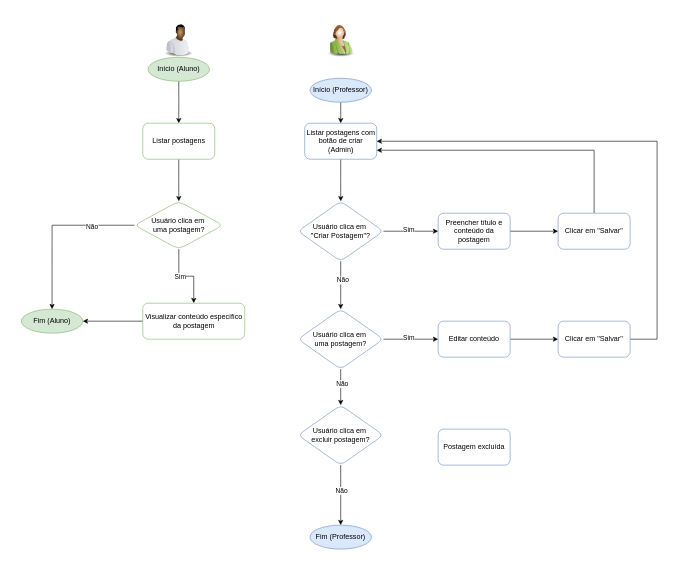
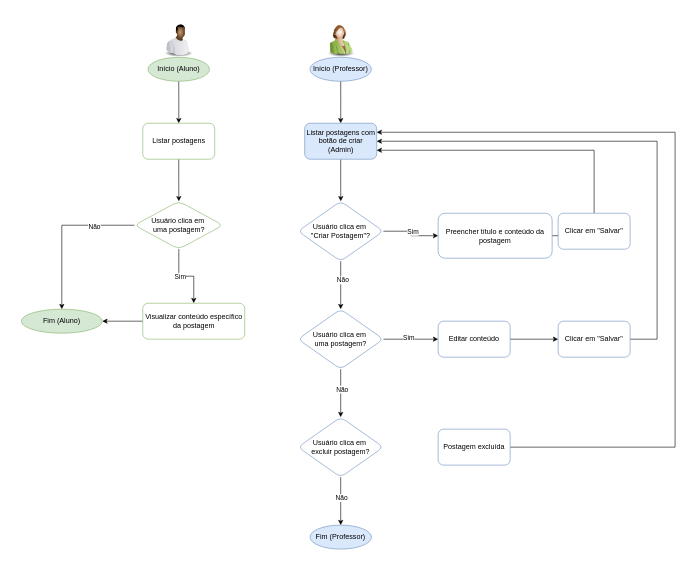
  <mxCell id="0" />
  <mxCell id="1" parent="0" />
  <mxCell id="2" style="edgeStyle=orthogonalEdgeStyle;endArrow=block;strokeColor=#2980b9;" edge="1" parent="1" />
  <mxCell id="3" style="edgeStyle=orthogonalEdgeStyle;endArrow=block;strokeColor=#2980b9;" edge="1" parent="1" />
  <mxCell id="4" style="edgeStyle=orthogonalEdgeStyle;endArrow=block;strokeColor=#2980b9;" edge="1" parent="1" />
  <mxCell id="5" style="edgeStyle=orthogonalEdgeStyle;endArrow=block;strokeColor=#2980b9;" edge="1" parent="1" />
  <mxCell id="6" style="edgeStyle=orthogonalEdgeStyle;endArrow=block;strokeColor=#2980b9;" edge="1" parent="1" />
  <mxCell id="7" style="edgeStyle=orthogonalEdgeStyle;endArrow=block;strokeColor=#2980b9;" edge="1" parent="1" />
  <mxCell id="8" style="edgeStyle=orthogonalEdgeStyle;endArrow=block;strokeColor=#2980b9;" edge="1" parent="1" />
  <mxCell id="9" style="edgeStyle=orthogonalEdgeStyle;endArrow=block;strokeColor=#2980b9;" edge="1" parent="1" />
  <mxCell id="10" value="" style="image;html=1;image=img/lib/clip_art/people/Suit_Woman_Green_128x128.png" vertex="1" parent="1"><mxGeometry x="520" y="20" width="65" height="60" as="geometry" /></mxCell>
  <mxCell id="11" value="" style="image;html=1;image=img/lib/clip_art/people/Worker_Black_128x128.png" vertex="1" parent="1"><mxGeometry x="252.5" y="20" width="60" height="60" as="geometry" /></mxCell>
  <mxCell id="12" value="" style="edgeStyle=orthogonalEdgeStyle;rounded=0;orthogonalLoop=1;jettySize=auto;html=1;" edge="1" parent="1" source="13" target="27"><mxGeometry relative="1" as="geometry" /></mxCell>
- <mxCell id="13" value="Início (Professor)" style="ellipse;whiteSpace=wrap;html=1;fillColor=#dae8fc;strokeColor=#6c8ebf;" vertex="1" parent="1"><mxGeometry x="501.25" y="115" width="102.5" height="40" as="geometry" /></mxCell>
+ <mxCell id="13" value="Início (Professor)" style="ellipse;whiteSpace=wrap;html=1;fillColor=#dae8fc;strokeColor=#6c8ebf;" vertex="1" parent="1"><mxGeometry x="501.25" y="80" width="102.5" height="40" as="geometry" /></mxCell>
  <mxCell id="14" value="" style="edgeStyle=orthogonalEdgeStyle;rounded=0;orthogonalLoop=1;jettySize=auto;html=1;" edge="1" parent="1" source="15" target="17"><mxGeometry relative="1" as="geometry" /></mxCell>
  <mxCell id="15" value="Início (Aluno)" style="ellipse;whiteSpace=wrap;html=1;fillColor=#d5e8d4;strokeColor=#82b366;" vertex="1" parent="1"><mxGeometry x="231.25" y="80" width="102.5" height="40" as="geometry" /></mxCell>
  <mxCell id="16" value="" style="edgeStyle=orthogonalEdgeStyle;rounded=0;orthogonalLoop=1;jettySize=auto;html=1;" edge="1" parent="1" source="17" target="22"><mxGeometry relative="1" as="geometry" /></mxCell>
  <mxCell id="17" value="Listar postagens" style="rounded=1;whiteSpace=wrap;html=1;strokeColor=#82B366;" vertex="1" parent="1"><mxGeometry x="222.5" y="190" width="120" height="60" as="geometry" /></mxCell>
  <mxCell id="18" value="" style="edgeStyle=orthogonalEdgeStyle;rounded=0;orthogonalLoop=1;jettySize=auto;html=1;" edge="1" parent="1" source="22" target="24"><mxGeometry relative="1" as="geometry" /></mxCell>
  <mxCell id="19" value="Sim" style="edgeLabel;html=1;align=center;verticalAlign=middle;resizable=0;points=[];" connectable="0" vertex="1" parent="18"><mxGeometry x="-0.181" relative="1" as="geometry"><mxPoint as="offset" /></mxGeometry></mxCell>
  <mxCell id="20" style="edgeStyle=orthogonalEdgeStyle;rounded=0;orthogonalLoop=1;jettySize=auto;html=1;entryX=0.5;entryY=0;entryDx=0;entryDy=0;" edge="1" parent="1" source="22" target="25"><mxGeometry relative="1" as="geometry" /></mxCell>
  <mxCell id="21" value="Não" style="edgeLabel;html=1;align=center;verticalAlign=middle;resizable=0;points=[];" connectable="0" vertex="1" parent="20"><mxGeometry x="-0.486" y="1" relative="1" as="geometry"><mxPoint as="offset" /></mxGeometry></mxCell>
  <mxCell id="22" value="Usuário clica em&amp;nbsp;&lt;div&gt;&lt;span style=&quot;background-color: transparent; color: light-dark(rgb(0, 0, 0), rgb(255, 255, 255));&quot;&gt;uma postagem?&lt;/span&gt;&lt;/div&gt;" style="rhombus;whiteSpace=wrap;html=1;rounded=1;strokeColor=#82B366;" vertex="1" parent="1"><mxGeometry x="208.75" y="320" width="147.5" height="80" as="geometry" /></mxCell>
  <mxCell id="23" value="" style="edgeStyle=orthogonalEdgeStyle;rounded=0;orthogonalLoop=1;jettySize=auto;html=1;" edge="1" parent="1" source="24" target="25"><mxGeometry relative="1" as="geometry" /></mxCell>
  <mxCell id="24" value="Visualizar conteúdo específico da postagem" style="rounded=1;whiteSpace=wrap;html=1;strokeColor=#82B366;" vertex="1" parent="1"><mxGeometry x="222.5" y="490" width="170" height="60" as="geometry" /></mxCell>
- <mxCell id="25" value="Fim (Aluno)" style="ellipse;whiteSpace=wrap;html=1;fillColor=#d5e8d4;strokeColor=#82b366;" vertex="1" parent="1"><mxGeometry x="20" y="500" width="102.5" height="40" as="geometry" /></mxCell>
+ <mxCell id="25" value="Fim (Aluno)" style="ellipse;whiteSpace=wrap;html=1;fillColor=#d5e8d4;strokeColor=#82b366;" vertex="1" parent="1"><mxGeometry x="20" y="500" width="135" height="40" as="geometry" /></mxCell>
  <mxCell id="26" value="" style="edgeStyle=orthogonalEdgeStyle;rounded=0;orthogonalLoop=1;jettySize=auto;html=1;" edge="1" parent="1" source="27" target="32"><mxGeometry relative="1" as="geometry" /></mxCell>
- <mxCell id="27" value="Listar postagens com botão de criar (Admin)" style="rounded=1;whiteSpace=wrap;html=1;strokeColor=#6C8EBF;" vertex="1" parent="1"><mxGeometry x="492.5" y="190" width="120" height="60" as="geometry" /></mxCell>
+ <mxCell id="27" value="Listar postagens com botão de criar (Admin)" style="rounded=1;whiteSpace=wrap;html=1;strokeColor=#6C8EBF;fillColor=#dae8fc;" vertex="1" parent="1"><mxGeometry x="492.5" y="190" width="120" height="60" as="geometry" /></mxCell>
  <mxCell id="28" value="" style="edgeStyle=orthogonalEdgeStyle;rounded=0;orthogonalLoop=1;jettySize=auto;html=1;" edge="1" parent="1" source="32" target="34"><mxGeometry relative="1" as="geometry" /></mxCell>
  <mxCell id="29" value="Sim" style="edgeLabel;html=1;align=center;verticalAlign=middle;resizable=0;points=[];" connectable="0" vertex="1" parent="28"><mxGeometry x="-0.071" y="3" relative="1" as="geometry"><mxPoint as="offset" /></mxGeometry></mxCell>
  <mxCell id="30" value="" style="edgeStyle=orthogonalEdgeStyle;rounded=0;orthogonalLoop=1;jettySize=auto;html=1;" edge="1" parent="1" source="32" target="41"><mxGeometry relative="1" as="geometry" /></mxCell>
  <mxCell id="31" value="Não" style="edgeLabel;html=1;align=center;verticalAlign=middle;resizable=0;points=[];" connectable="0" vertex="1" parent="30"><mxGeometry x="-0.213" y="3" relative="1" as="geometry"><mxPoint as="offset" /></mxGeometry></mxCell>
  <mxCell id="32" value="Usuário clica em&amp;nbsp;&lt;div&gt;&quot;Criar Postagem&quot;?&lt;/div&gt;" style="rhombus;whiteSpace=wrap;html=1;strokeColor=#6C8EBF;rounded=1;" vertex="1" parent="1"><mxGeometry x="481.25" y="320" width="142.5" height="100" as="geometry" /></mxCell>
  <mxCell id="33" value="" style="edgeStyle=orthogonalEdgeStyle;rounded=0;orthogonalLoop=1;jettySize=auto;html=1;" edge="1" parent="1" source="34" target="36"><mxGeometry relative="1" as="geometry" /></mxCell>
- <mxCell id="34" value="Preencher título e conteúdo da postagem" style="whiteSpace=wrap;html=1;strokeColor=#6C8EBF;rounded=1;" vertex="1" parent="1"><mxGeometry x="715" y="340" width="120" height="60" as="geometry" /></mxCell>
+ <mxCell id="34" value="Preencher título e conteúdo da postagem" style="whiteSpace=wrap;html=1;strokeColor=#6C8EBF;rounded=1;" vertex="1" parent="1"><mxGeometry x="715" y="340" width="190" height="75" as="geometry" /></mxCell>
  <mxCell id="35" style="edgeStyle=orthogonalEdgeStyle;rounded=0;orthogonalLoop=1;jettySize=auto;html=1;entryX=1;entryY=0.75;entryDx=0;entryDy=0;" edge="1" parent="1" source="36" target="27"><mxGeometry relative="1" as="geometry"><Array as="points"><mxPoint x="975" y="235" /></Array></mxGeometry></mxCell>
  <mxCell id="36" value="Clicar em &quot;Salvar&quot;" style="whiteSpace=wrap;html=1;strokeColor=#6C8EBF;rounded=1;" vertex="1" parent="1"><mxGeometry x="915" y="340" width="120" height="60" as="geometry" /></mxCell>
  <mxCell id="37" value="" style="edgeStyle=orthogonalEdgeStyle;rounded=0;orthogonalLoop=1;jettySize=auto;html=1;" edge="1" parent="1" source="41" target="43"><mxGeometry relative="1" as="geometry" /></mxCell>
  <mxCell id="38" value="Sim" style="edgeLabel;html=1;align=center;verticalAlign=middle;resizable=0;points=[];" connectable="0" vertex="1" parent="37"><mxGeometry x="-0.082" y="3" relative="1" as="geometry"><mxPoint as="offset" /></mxGeometry></mxCell>
  <mxCell id="39" value="" style="edgeStyle=orthogonalEdgeStyle;rounded=0;orthogonalLoop=1;jettySize=auto;html=1;" edge="1" parent="1" source="41" target="48"><mxGeometry relative="1" as="geometry" /></mxCell>
  <mxCell id="40" value="Não" style="edgeLabel;html=1;align=center;verticalAlign=middle;resizable=0;points=[];" connectable="0" vertex="1" parent="39"><mxGeometry x="-0.16" y="2" relative="1" as="geometry"><mxPoint y="-1" as="offset" /></mxGeometry></mxCell>
  <mxCell id="41" value="Usuário clica em&amp;nbsp;&lt;div&gt;uma postagem?&lt;/div&gt;" style="rhombus;whiteSpace=wrap;html=1;strokeColor=#6C8EBF;rounded=1;" vertex="1" parent="1"><mxGeometry x="481.25" y="500" width="142.5" height="100" as="geometry" /></mxCell>
  <mxCell id="42" value="" style="edgeStyle=orthogonalEdgeStyle;rounded=0;orthogonalLoop=1;jettySize=auto;html=1;" edge="1" parent="1" source="43" target="45"><mxGeometry relative="1" as="geometry" /></mxCell>
  <mxCell id="43" value="Editar conteúdo" style="whiteSpace=wrap;html=1;strokeColor=#6C8EBF;rounded=1;" vertex="1" parent="1"><mxGeometry x="715" y="520" width="120" height="60" as="geometry" /></mxCell>
  <mxCell id="44" style="edgeStyle=orthogonalEdgeStyle;rounded=0;orthogonalLoop=1;jettySize=auto;html=1;entryX=1;entryY=0.5;entryDx=0;entryDy=0;" edge="1" parent="1" source="45" target="27"><mxGeometry relative="1" as="geometry"><Array as="points"><mxPoint x="1080" y="550" /><mxPoint x="1080" y="220" /></Array></mxGeometry></mxCell>
  <mxCell id="45" value="Clicar em &quot;Salvar&quot;" style="whiteSpace=wrap;html=1;strokeColor=#6C8EBF;rounded=1;" vertex="1" parent="1"><mxGeometry x="915" y="520" width="120" height="60" as="geometry" /></mxCell>
  <mxCell id="46" value="" style="edgeStyle=orthogonalEdgeStyle;rounded=0;orthogonalLoop=1;jettySize=auto;html=1;" edge="1" parent="1" source="48" target="51"><mxGeometry relative="1" as="geometry" /></mxCell>
  <mxCell id="47" value="Não" style="edgeLabel;html=1;align=center;verticalAlign=middle;resizable=0;points=[];" connectable="0" vertex="1" parent="46"><mxGeometry x="-0.156" y="1" relative="1" as="geometry"><mxPoint as="offset" /></mxGeometry></mxCell>
- <mxCell id="48" value="Usuário clica em&amp;nbsp;&lt;div&gt;excluir postagem?&lt;/div&gt;" style="rhombus;whiteSpace=wrap;html=1;strokeColor=#6C8EBF;rounded=1;" vertex="1" parent="1"><mxGeometry x="481.25" y="660" width="142.5" height="100" as="geometry" /></mxCell>
+ <mxCell id="48" value="Usuário clica em&amp;nbsp;&lt;div&gt;excluir postagem?&lt;/div&gt;" style="rhombus;whiteSpace=wrap;html=1;strokeColor=#6C8EBF;rounded=1;" vertex="1" parent="1"><mxGeometry x="481.25" y="680" width="142.5" height="100" as="geometry" /></mxCell>
+ <mxCell id="49" style="edgeStyle=orthogonalEdgeStyle;rounded=0;orthogonalLoop=1;jettySize=auto;html=1;entryX=1;entryY=0.25;entryDx=0;entryDy=0;" edge="1" parent="1" source="50" target="27"><mxGeometry relative="1" as="geometry"><Array as="points"><mxPoint x="1110" y="730" /><mxPoint x="1110" y="205" /></Array></mxGeometry></mxCell>
  <mxCell id="50" value="Postagem excluída" style="whiteSpace=wrap;html=1;strokeColor=#6C8EBF;rounded=1;" vertex="1" parent="1"><mxGeometry x="715" y="700" width="120" height="60" as="geometry" /></mxCell>
  <mxCell id="51" value="Fim (Professor)" style="ellipse;whiteSpace=wrap;html=1;fillColor=#dae8fc;strokeColor=#6c8ebf;" vertex="1" parent="1"><mxGeometry x="501.25" y="860" width="102.5" height="40" as="geometry" /></mxCell>
